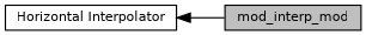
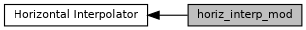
  digraph {
    rankdir=LR
    node [color=black fontname=Helvetica fontsize=10 shape=box style=filled]
    n1 [fillcolor=white height=0.2 label="Horizontal Interpolator" width=0.4]
-   n2 [fillcolor=grey75 fontcolor=black height=0.2 label=mod_interp_mod width=0.4]
+   n2 [fillcolor=grey75 fontcolor=black height=0.2 label=horiz_interp_mod width=0.4]
    n1 -> n2 [dir=back fontname=Helvetica fontsize=10 labelfontname=Helvetica labelfontsize=10 shape=plaintext style=solid]
  }
